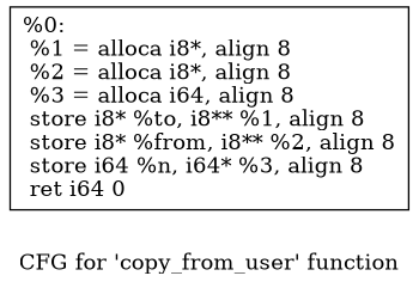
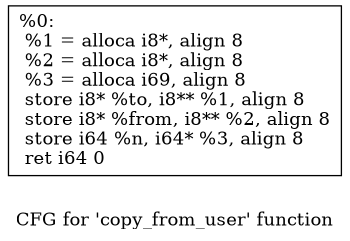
  digraph {
    label="CFG for 'copy_from_user' function"
-   n1 [label="{%0:\l  %1 = alloca i8*, align 8\l  %2 = alloca i8*, align 8\l  %3 = alloca i64, align 8\l  store i8* %to, i8** %1, align 8\l  store i8* %from, i8** %2, align 8\l  store i64 %n, i64* %3, align 8\l  ret i64 0\l}" shape=record]
+   n1 [label="{%0:\l  %1 = alloca i8*, align 8\l  %2 = alloca i8*, align 8\l  %3 = alloca i69, align 8\l  store i8* %to, i8** %1, align 8\l  store i8* %from, i8** %2, align 8\l  store i64 %n, i64* %3, align 8\l  ret i64 0\l}" shape=record]
  }
